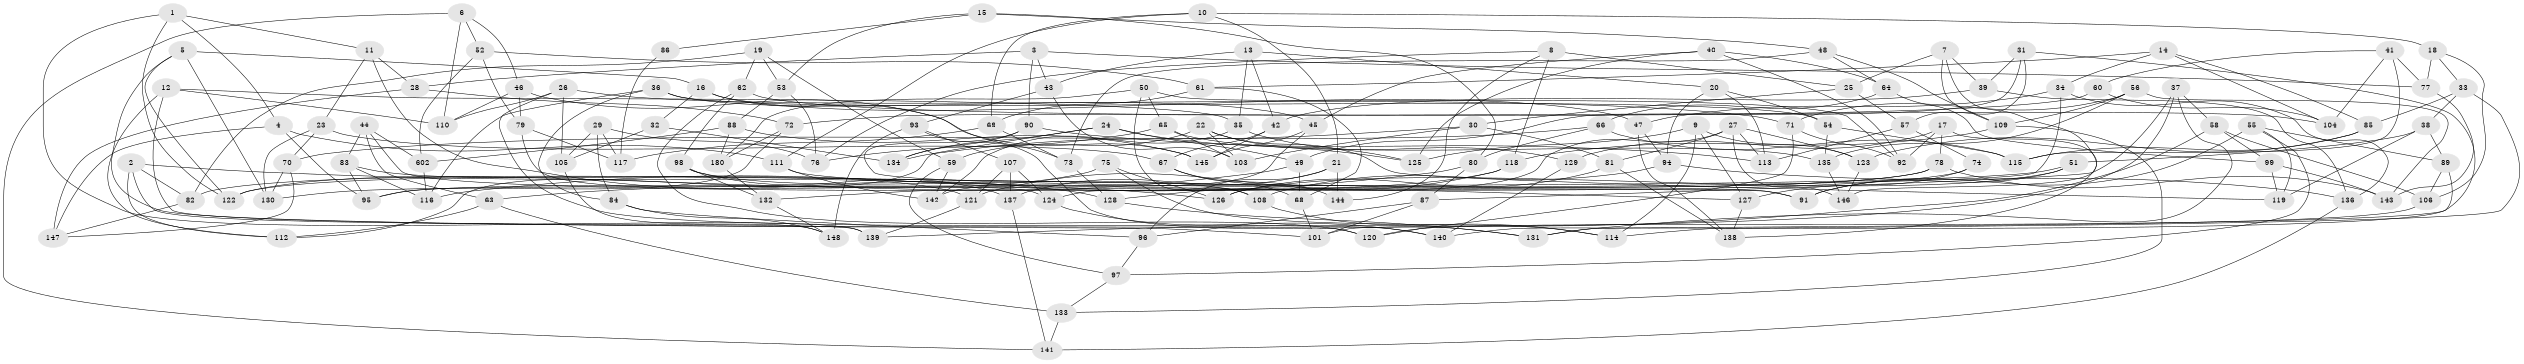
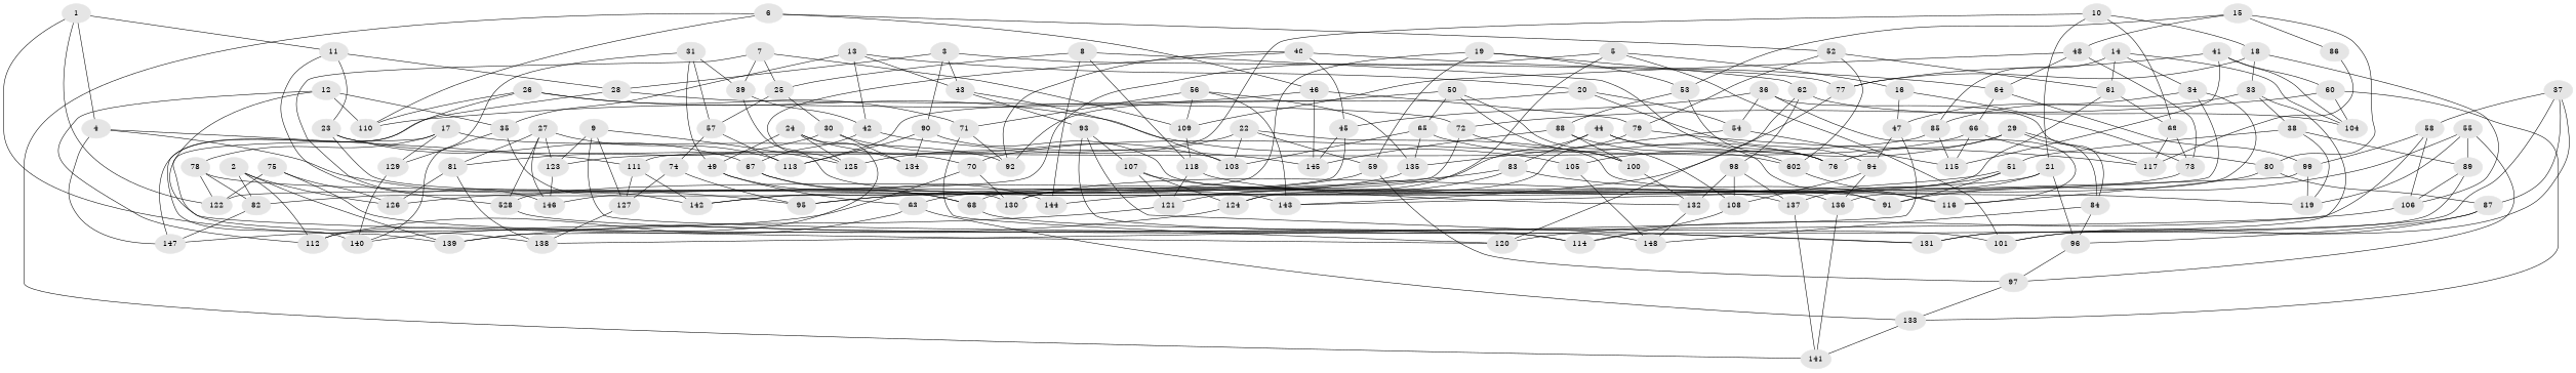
  graph {
    node [color=gray90 style=filled]
    1
    4
    11
    122
    139
    95
    111
    147
    28
    23
-   128
+   128 [label=528]
    2
    82
    112
    126
    3
    43
    77
    90
    72
    103
    93
    143
    113
    134
    91
    127
    142
    5
    16
    101
    130
-   32
    47
    73
    6
    46
    52
    110
    141
    145
    79
    61
    n44 [label=602]
    7
    25
    39
    109
    146
    30
    57
    42
    136
    118
    8
    76
    144
    121
    132
    9
    114
    123
    125
    138
    10
    18
    21
    69
    33
    106
    96
    137
    117
    67
    70
    131
    12
    35
    120
    129
    13
    20
    54
    94
    14
    34
    85
    104
    124
    68
    115
    15
    48
    53
    80
    86
    64
    88
    116
    87
    105
    17
    78
    92
    140
    38
    19
    59
    62
    97
    98
    135
    108
    22
    119
    24
    49
    63
    81
    74
    26
    71
    148
    27
-   100 [label=180]
+   100
    29
    84
    31
    51
    89
    36
    45
    37
    58
    99
    40
    66
    41
    60
    133
    107
    44
    83
    50
    65
    55
    56
    75
    1 -- 4
    1 -- 11
    1 -- 122
    1 -- 139
    4 -- 95
    4 -- 111
    4 -- 147
    11 -- 28
    11 -- 23
    11 -- 128
    111 -- 127
    111 -- 142
    28 -- 147
    28 -- 72
    23 -- 130
    23 -- 67
    23 -- 70
    128 -- 131
    2 -- 139
    2 -- 82
    2 -- 112
    2 -- 126
    82 -- 147
    3 -- 28
    3 -- 43
    3 -- 77
    3 -- 90
    43 -- 103
    43 -- 93
    77 -- 143
    90 -- 113
    90 -- 134
    90 -- 91
    72 -- 95
    72 -- 100
    93 -- 131
    93 -- 148
    93 -- 107
    127 -- 138
    5 -- 122
    5 -- 16
    5 -- 101
    5 -- 130
-   16 -- 32
    16 -- 47
    16 -- 73
-   32 -- 134
-   32 -- 105
    47 -- 138
    47 -- 94
    73 -- 128
    6 -- 46
    6 -- 52
    6 -- 110
    6 -- 141
    46 -- 110
    46 -- 145
    46 -- 79
    52 -- 79
    52 -- 61
    52 -- n44
    79 -- 117
    79 -- 124
    61 -- 69
    61 -- 68
    n44 -- 116
    7 -- 25
    7 -- 39
    7 -- 109
    7 -- 146
    25 -- 30
    25 -- 57
    39 -- 42
    39 -- 136
    109 -- 118
    30 -- 103
    30 -- 134
    30 -- 81
    57 -- 113
    57 -- 74
    42 -- 145
    42 -- 67
    136 -- 141
    118 -- 121
    118 -- 132
    8 -- 25
    8 -- 118
    8 -- 76
    8 -- 144
    121 -- 139
    132 -- 148
    9 -- 127
    9 -- 114
    9 -- 123
    9 -- 125
    123 -- 146
    10 -- 111
    10 -- 18
    10 -- 21
    10 -- 69
    18 -- 77
    18 -- 33
    18 -- 106
    21 -- 144
    21 -- 96
    21 -- 137
    69 -- 73
    69 -- 117
    33 -- 114
    33 -- 85
    33 -- 38
    106 -- 120
    96 -- 97
    137 -- 141
    67 -- 144
    67 -- 68
    70 -- 147
    70 -- 130
    12 -- 112
    12 -- 110
    12 -- 35
    12 -- 120
    35 -- 142
    35 -- 129
    129 -- 140
    13 -- 43
    13 -- 42
    13 -- 35
    13 -- 20
    20 -- 113
    20 -- 54
    20 -- 94
    54 -- 115
    54 -- 135
    94 -- 136
    94 -- 108
    14 -- 61
    14 -- 34
    14 -- 85
    14 -- 104
    34 -- 47
    34 -- 136
    34 -- 124
    85 -- 123
    85 -- 115
    124 -- 140
    68 -- 101
    15 -- 48
    15 -- 53
    15 -- 80
    15 -- 86
    48 -- 73
    48 -- 109
    48 -- 64
    53 -- 76
    53 -- 88
    80 -- 116
    80 -- 87
    86 -- 117
    64 -- 99
    64 -- 66
    88 -- 145
    88 -- n44
    88 -- 100
    87 -- 101
    87 -- 96
    105 -- 148
    17 -- 138
    17 -- 129
    17 -- 78
    17 -- 92
    78 -- 122
    78 -- 82
    78 -- 143
    38 -- 119
    38 -- 51
    38 -- 89
    19 -- 82
    19 -- 53
    19 -- 59
    19 -- 62
    59 -- 142
    59 -- 97
    62 -- 120
    62 -- 104
    62 -- 98
    97 -- 133
    98 -- 132
    98 -- 137
    98 -- 108
    135 -- 146
    108 -- 114
    22 -- 103
    22 -- 125
    22 -- 59
    22 -- 119
    24 -- 112
    24 -- 134
    24 -- 125
    24 -- 49
    49 -- 68
    49 -- 63
    63 -- 112
    63 -- 133
    81 -- 126
    81 -- 138
    74 -- 95
    74 -- 127
    26 -- 110
    26 -- 105
    26 -- 140
    26 -- 71
    71 -- 120
    71 -- 92
    27 -- 128
    27 -- 113
    27 -- 146
    27 -- 123
    27 -- 81
    100 -- 132
    29 -- 76
    29 -- 117
    29 -- 105
    29 -- 84
    84 -- 96
    84 -- 148
    31 -- 39
    31 -- 57
    31 -- 140
    31 -- 49
    51 -- 126
    51 -- 91
    51 -- 130
    89 -- 106
    89 -- 131
    36 -- 54
    36 -- 116
    36 -- 84
    36 -- 45
    45 -- 142
    45 -- 145
    37 -- 101
    37 -- 131
    37 -- 87
    37 -- 58
    58 -- 139
    58 -- 106
    58 -- 99
    99 -- 143
    99 -- 119
    40 -- 125
    40 -- 64
    40 -- 92
    40 -- 45
    66 -- 70
    66 -- 115
    66 -- 80
    41 -- 77
    41 -- 104
    41 -- 115
    41 -- 60
    60 -- 72
    60 -- 104
-   109 -- 133
+   60 -- 133
    133 -- 141
    107 -- 121
    107 -- 137
    107 -- 124
    44 -- 91
    44 -- n44
    44 -- 63
    44 -- 83
    83 -- 95
    83 -- 121
    83 -- 116
    50 -- 92
    50 -- 108
    50 -- 100
    50 -- 65
    65 -- 103
    65 -- 76
    65 -- 135
    55 -- 91
    55 -- 97
    55 -- 119
    55 -- 89
    56 -- 143
    56 -- 109
    56 -- 135
    56 -- 71
    75 -- 122
    75 -- 126
    75 -- 114
  }
